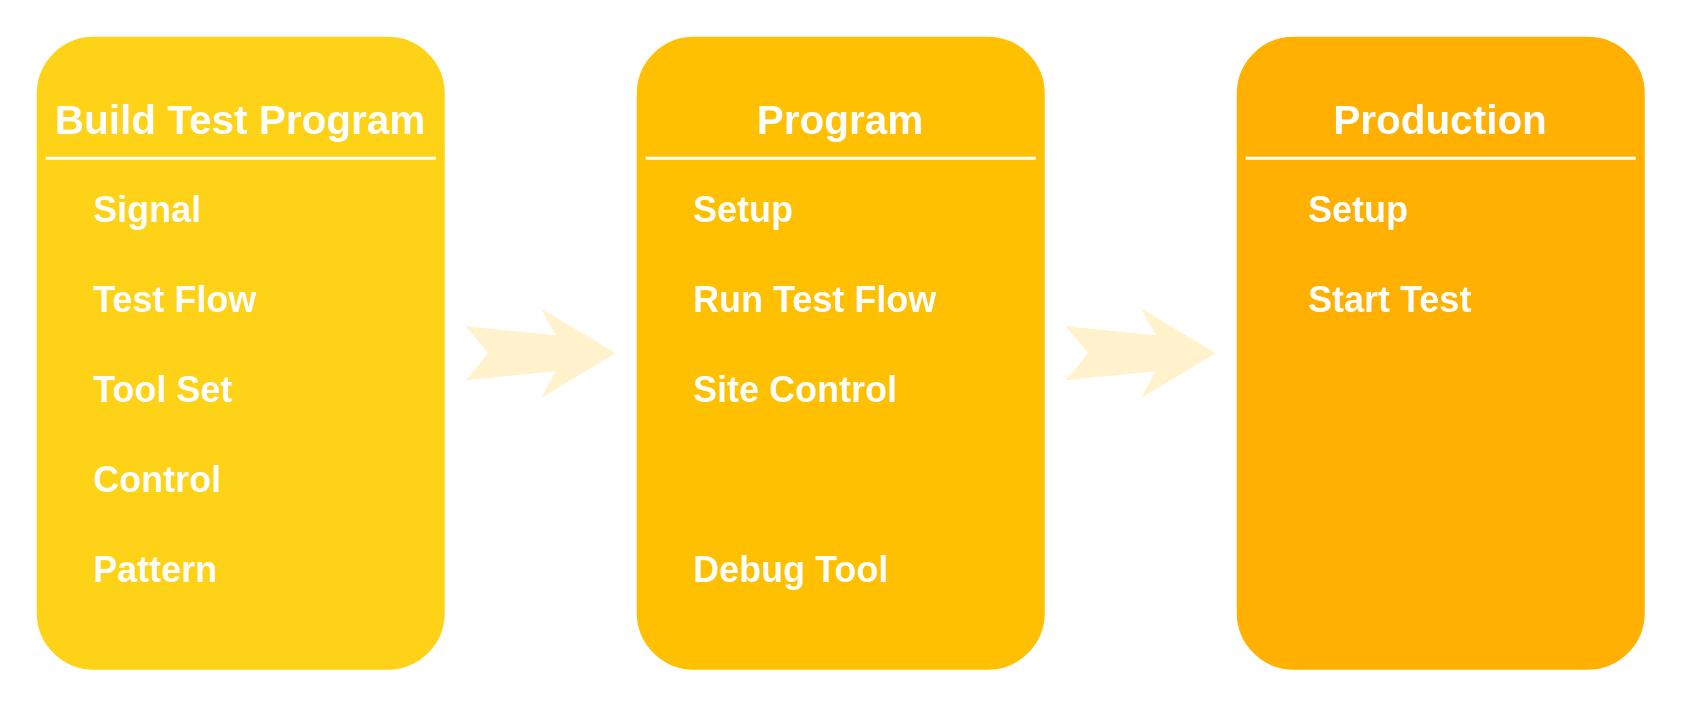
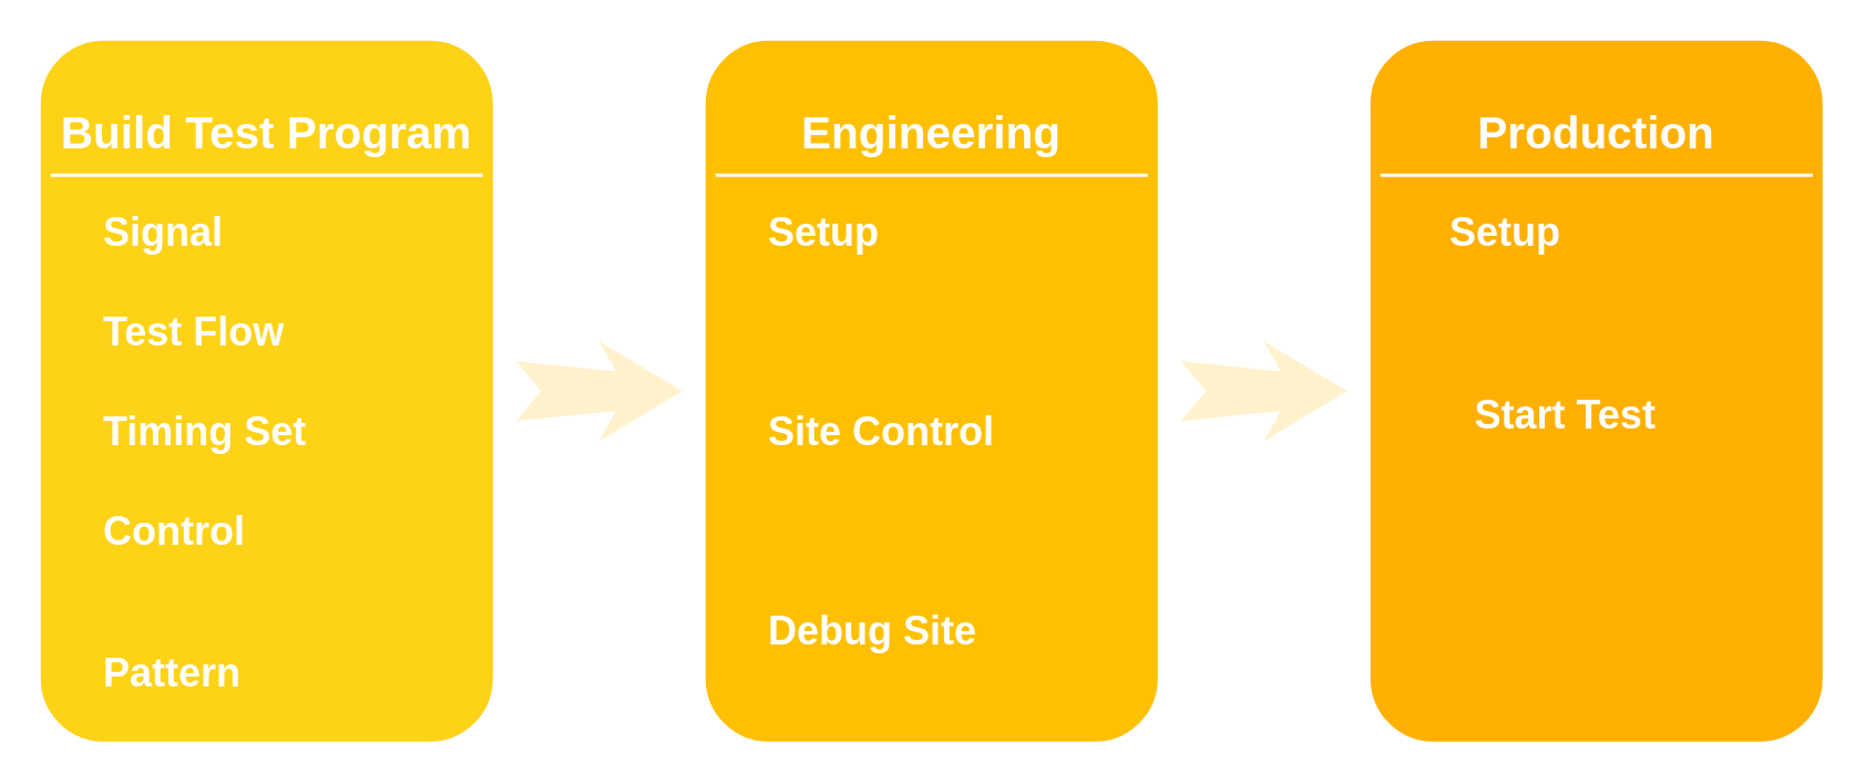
  <mxCell id="0" />
  <mxCell id="1" parent="0" />
  <mxCell id="2" value="" style="group" vertex="1" connectable="0" parent="1"><mxGeometry x="20" y="20" width="280" height="430" as="geometry" /></mxCell>
  <mxCell id="3" value="" style="whiteSpace=wrap;html=1;rounded=1;shadow=0;strokeWidth=8;fontSize=20;align=center;fillColor=#FED217;strokeColor=#FFFFFF;" vertex="1" parent="2"><mxGeometry width="280" height="430" as="geometry" /></mxCell>
  <mxCell id="4" value="Build Test Program" style="text;html=1;strokeColor=none;fillColor=none;align=center;verticalAlign=middle;whiteSpace=wrap;rounded=0;shadow=0;fontSize=27;fontColor=#FFFFFF;fontStyle=1" vertex="1" parent="2"><mxGeometry y="30" width="280" height="60" as="geometry" /></mxCell>
  <mxCell id="5" value="Signal" style="text;html=1;strokeColor=none;fillColor=none;align=left;verticalAlign=middle;whiteSpace=wrap;rounded=0;shadow=0;fontSize=24;fontColor=#FFFFFF;fontStyle=1" vertex="1" parent="2"><mxGeometry x="40" y="90" width="130" height="60" as="geometry" /></mxCell>
  <mxCell id="6" value="Test Flow" style="text;html=1;strokeColor=none;fillColor=none;align=left;verticalAlign=middle;whiteSpace=wrap;rounded=0;shadow=0;fontSize=24;fontColor=#FFFFFF;fontStyle=1" vertex="1" parent="2"><mxGeometry x="40" y="150" width="140" height="60" as="geometry" /></mxCell>
- <mxCell id="7" value="Tool Set" style="text;html=1;strokeColor=none;fillColor=none;align=left;verticalAlign=middle;whiteSpace=wrap;rounded=0;shadow=0;fontSize=24;fontColor=#FFFFFF;fontStyle=1" vertex="1" parent="2"><mxGeometry x="40" y="210" width="140" height="60" as="geometry" /></mxCell>
+ <mxCell id="7" value="Timing Set" style="text;html=1;strokeColor=none;fillColor=none;align=left;verticalAlign=middle;whiteSpace=wrap;rounded=0;shadow=0;fontSize=24;fontColor=#FFFFFF;fontStyle=1" vertex="1" parent="2"><mxGeometry x="40" y="210" width="140" height="60" as="geometry" /></mxCell>
  <mxCell id="8" value="Control" style="text;html=1;strokeColor=none;fillColor=none;align=left;verticalAlign=middle;whiteSpace=wrap;rounded=0;shadow=0;fontSize=24;fontColor=#FFFFFF;fontStyle=1" vertex="1" parent="2"><mxGeometry x="40" y="270" width="130" height="60" as="geometry" /></mxCell>
- <mxCell id="9" value="Pattern" style="text;html=1;strokeColor=none;fillColor=none;align=left;verticalAlign=middle;whiteSpace=wrap;rounded=0;shadow=0;fontSize=24;fontColor=#FFFFFF;fontStyle=1" vertex="1" parent="2"><mxGeometry x="40" y="330" width="130" height="60" as="geometry" /></mxCell>
+ <mxCell id="9" value="Pattern" style="text;html=1;strokeColor=none;fillColor=none;align=left;verticalAlign=middle;whiteSpace=wrap;rounded=0;shadow=0;fontSize=24;fontColor=#FFFFFF;fontStyle=1" vertex="1" parent="2"><mxGeometry x="40" y="355" width="130" height="60" as="geometry" /></mxCell>
  <mxCell id="10" value="" style="line;strokeWidth=2;html=1;rounded=0;shadow=0;fontSize=27;align=center;fillColor=none;strokeColor=#FFFFFF;" vertex="1" parent="2"><mxGeometry x="10" y="80" width="260" height="10" as="geometry" /></mxCell>
  <mxCell id="11" value="" style="html=1;shadow=0;dashed=0;align=center;verticalAlign=middle;shape=mxgraph.arrows2.stylisedArrow;dy=0.6;dx=40;notch=15;feather=0.4;rounded=0;strokeWidth=1;fontSize=27;strokeColor=none;fillColor=#fff2cc;" vertex="1" parent="1"><mxGeometry x="310" y="205" width="100" height="60" as="geometry" /></mxCell>
  <mxCell id="12" value="" style="group" vertex="1" connectable="0" parent="1"><mxGeometry x="420" y="20" width="280" height="430" as="geometry" /></mxCell>
  <mxCell id="13" value="" style="whiteSpace=wrap;html=1;rounded=1;shadow=0;strokeWidth=8;fontSize=20;align=center;fillColor=#FFC001;strokeColor=#FFFFFF;" vertex="1" parent="12"><mxGeometry width="280" height="430" as="geometry" /></mxCell>
- <mxCell id="14" value="Program" style="text;html=1;strokeColor=none;fillColor=none;align=center;verticalAlign=middle;whiteSpace=wrap;rounded=0;shadow=0;fontSize=27;fontColor=#FFFFFF;fontStyle=1" vertex="1" parent="12"><mxGeometry y="30" width="280" height="60" as="geometry" /></mxCell>
+ <mxCell id="14" value="Engineering" style="text;html=1;strokeColor=none;fillColor=none;align=center;verticalAlign=middle;whiteSpace=wrap;rounded=0;shadow=0;fontSize=27;fontColor=#FFFFFF;fontStyle=1" vertex="1" parent="12"><mxGeometry y="30" width="280" height="60" as="geometry" /></mxCell>
  <mxCell id="15" value="" style="line;strokeWidth=2;html=1;rounded=0;shadow=0;fontSize=27;align=center;fillColor=none;strokeColor=#FFFFFF;" vertex="1" parent="12"><mxGeometry x="10" y="80" width="260" height="10" as="geometry" /></mxCell>
  <mxCell id="16" value="Setup" style="text;html=1;strokeColor=none;fillColor=none;align=left;verticalAlign=middle;whiteSpace=wrap;rounded=0;shadow=0;fontSize=24;fontColor=#FFFFFF;fontStyle=1" vertex="1" parent="12"><mxGeometry x="40" y="90" width="180" height="60" as="geometry" /></mxCell>
- <mxCell id="17" value="Run Test Flow" style="text;html=1;strokeColor=none;fillColor=none;align=left;verticalAlign=middle;whiteSpace=wrap;rounded=0;shadow=0;fontSize=24;fontColor=#FFFFFF;fontStyle=1" vertex="1" parent="12"><mxGeometry x="40" y="150" width="180" height="60" as="geometry" /></mxCell>
  <mxCell id="18" value="Site Control" style="text;html=1;strokeColor=none;fillColor=none;align=left;verticalAlign=middle;whiteSpace=wrap;rounded=0;shadow=0;fontSize=24;fontColor=#FFFFFF;fontStyle=1" vertex="1" parent="12"><mxGeometry x="40" y="210" width="180" height="60" as="geometry" /></mxCell>
- <mxCell id="19" value="Debug Tool" style="text;html=1;strokeColor=none;fillColor=none;align=left;verticalAlign=middle;whiteSpace=wrap;rounded=0;shadow=0;fontSize=24;fontColor=#FFFFFF;fontStyle=1" vertex="1" parent="12"><mxGeometry x="40" y="330" width="180" height="60" as="geometry" /></mxCell>
+ <mxCell id="19" value="Debug Site" style="text;html=1;strokeColor=none;fillColor=none;align=left;verticalAlign=middle;whiteSpace=wrap;rounded=0;shadow=0;fontSize=24;fontColor=#FFFFFF;fontStyle=1" vertex="1" parent="12"><mxGeometry x="40" y="330" width="180" height="60" as="geometry" /></mxCell>
  <mxCell id="20" value="" style="whiteSpace=wrap;html=1;rounded=1;shadow=0;strokeWidth=8;fontSize=20;align=center;fillColor=#FFB001;strokeColor=#FFFFFF;" vertex="1" parent="1"><mxGeometry x="820" y="20" width="280" height="430" as="geometry" /></mxCell>
  <mxCell id="21" value="" style="html=1;shadow=0;dashed=0;align=center;verticalAlign=middle;shape=mxgraph.arrows2.stylisedArrow;dy=0.6;dx=40;notch=15;feather=0.4;rounded=0;strokeWidth=1;fontSize=27;strokeColor=none;fillColor=#fff2cc;" vertex="1" parent="1"><mxGeometry x="710" y="205" width="100" height="60" as="geometry" /></mxCell>
  <mxCell id="22" value="" style="line;strokeWidth=2;html=1;rounded=0;shadow=0;fontSize=27;align=center;fillColor=none;strokeColor=#FFFFFF;" vertex="1" parent="1"><mxGeometry x="830" y="100" width="260" height="10" as="geometry" /></mxCell>
  <mxCell id="23" value="Production" style="text;html=1;strokeColor=none;fillColor=none;align=center;verticalAlign=middle;whiteSpace=wrap;rounded=0;shadow=0;fontSize=27;fontColor=#FFFFFF;fontStyle=1" vertex="1" parent="1"><mxGeometry x="820" y="50" width="280" height="60" as="geometry" /></mxCell>
  <mxCell id="24" value="Setup" style="text;html=1;strokeColor=none;fillColor=none;align=left;verticalAlign=middle;whiteSpace=wrap;rounded=0;shadow=0;fontSize=24;fontColor=#FFFFFF;fontStyle=1" vertex="1" parent="1"><mxGeometry x="870" y="110" width="180" height="60" as="geometry" /></mxCell>
- <mxCell id="25" value="Start Test" style="text;html=1;strokeColor=none;fillColor=none;align=left;verticalAlign=middle;whiteSpace=wrap;rounded=0;shadow=0;fontSize=24;fontColor=#FFFFFF;fontStyle=1" vertex="1" parent="1"><mxGeometry x="870" y="170" width="180" height="60" as="geometry" /></mxCell>
+ <mxCell id="25" value="Start Test" style="text;html=1;strokeColor=none;fillColor=none;align=left;verticalAlign=middle;whiteSpace=wrap;rounded=0;shadow=0;fontSize=24;fontColor=#FFFFFF;fontStyle=1" vertex="1" parent="1"><mxGeometry x="885" y="220" width="180" height="60" as="geometry" /></mxCell>
